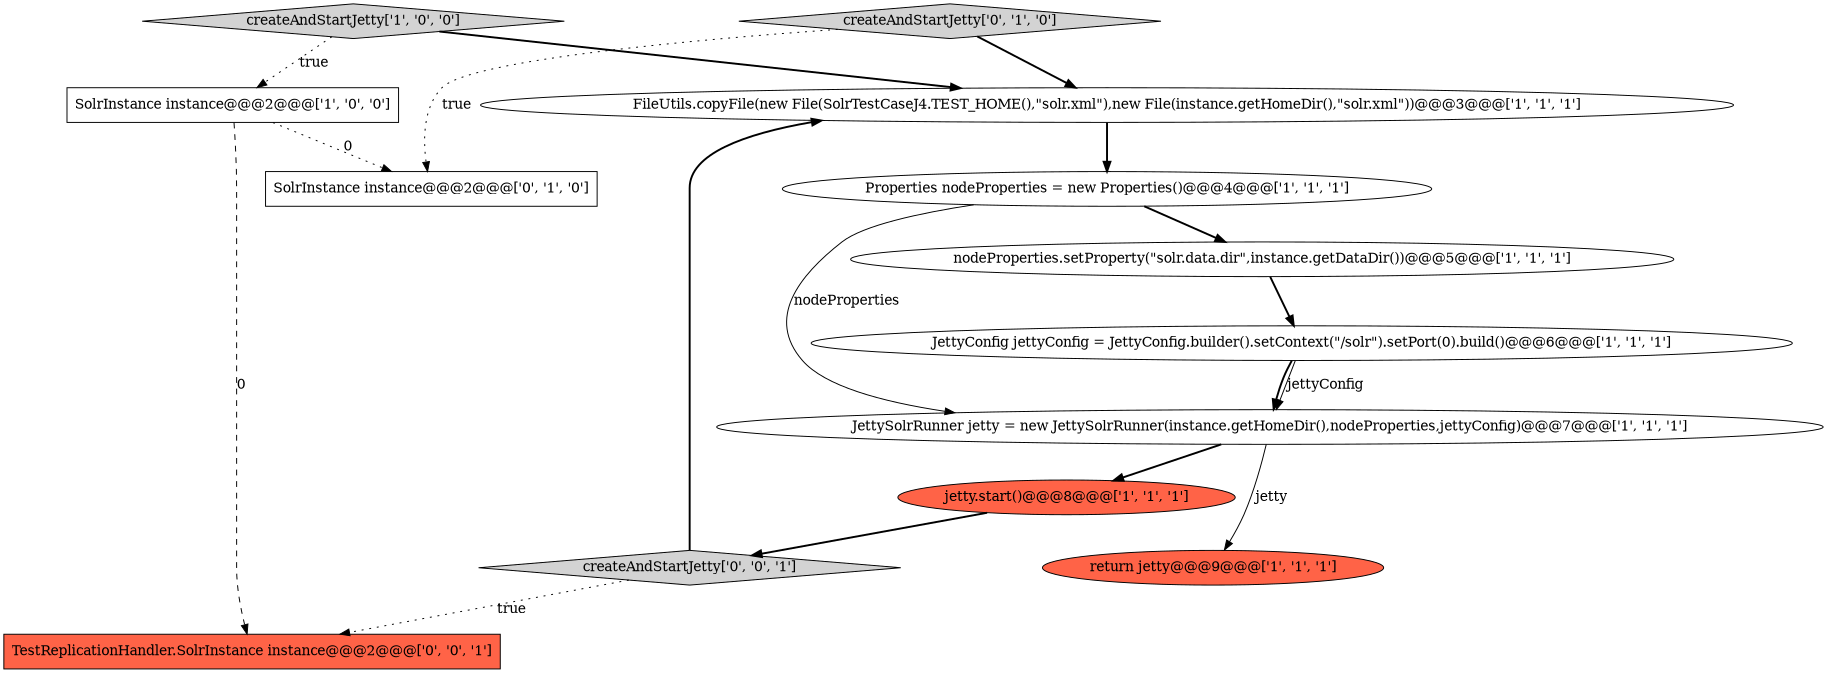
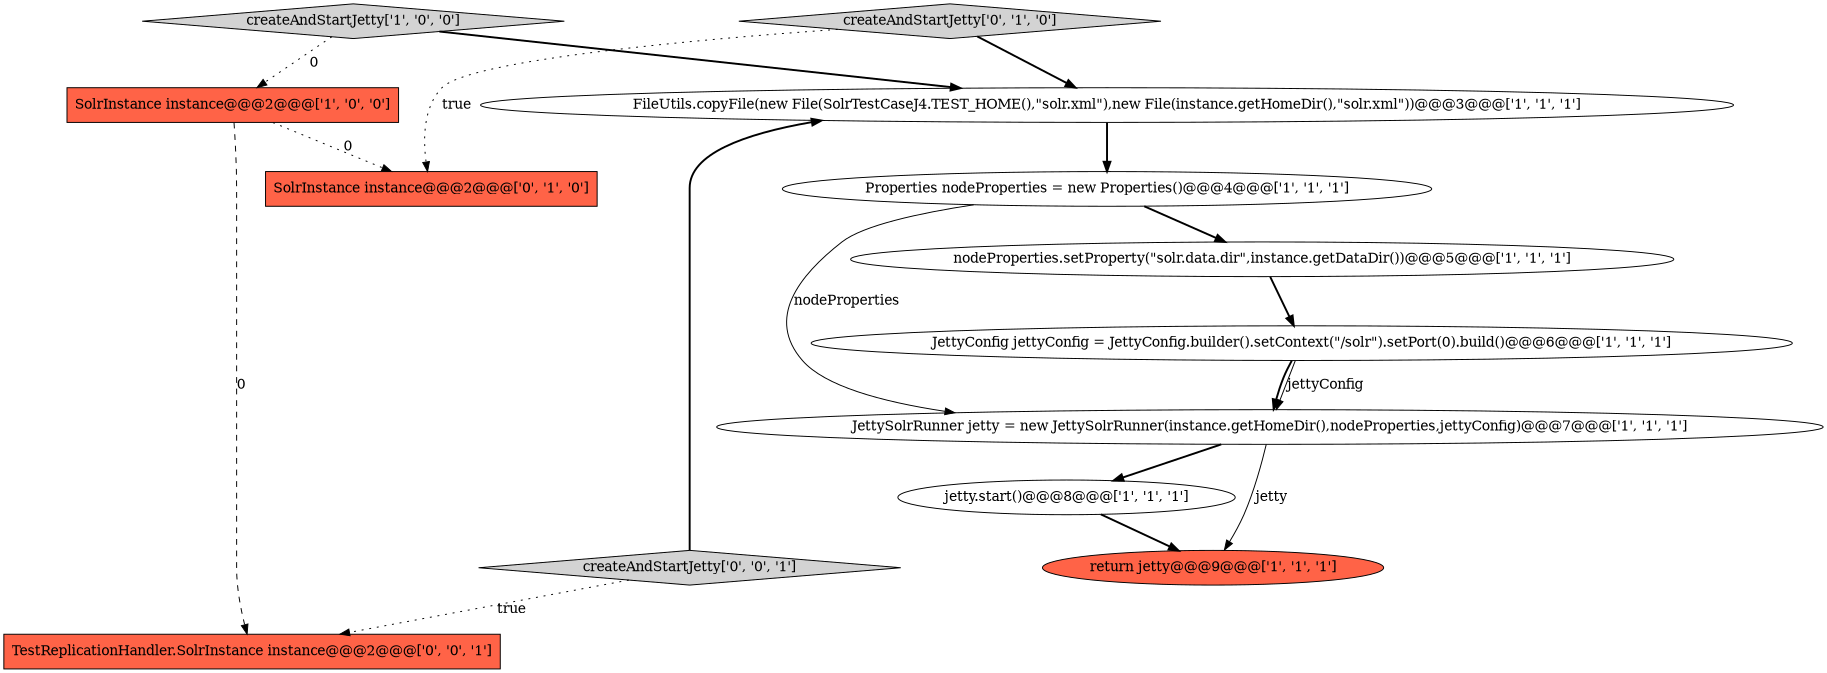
  digraph {
    node [fillcolor=white shape=ellipse style=filled]
    edge [style=bold]
    n1 [fillcolor=tomato label="TestReplicationHandler.SolrInstance instance@@@2@@@['0', '0', '1']" shape=box]
    n2 [fillcolor=lightgray label="createAndStartJetty['0', '1', '0']" shape=diamond]
    n3 [label="FileUtils.copyFile(new File(SolrTestCaseJ4.TEST_HOME(),\"solr.xml\"),new File(instance.getHomeDir(),\"solr.xml\"))@@@3@@@['1', '1', '1']"]
-   n4 [label="SolrInstance instance@@@2@@@['0', '1', '0']" shape=box]
+   n4 [fillcolor=tomato label="SolrInstance instance@@@2@@@['0', '1', '0']" shape=box]
    n5 [label="Properties nodeProperties = new Properties()@@@4@@@['1', '1', '1']"]
-   n6 [label="SolrInstance instance@@@2@@@['1', '0', '0']" shape=box]
+   n6 [fillcolor=tomato label="SolrInstance instance@@@2@@@['1', '0', '0']" shape=box]
    n7 [label="JettySolrRunner jetty = new JettySolrRunner(instance.getHomeDir(),nodeProperties,jettyConfig)@@@7@@@['1', '1', '1']"]
-   n8 [fillcolor=tomato label="jetty.start()@@@8@@@['1', '1', '1']"]
+   n8 [label="jetty.start()@@@8@@@['1', '1', '1']"]
    n9 [fillcolor=tomato label="return jetty@@@9@@@['1', '1', '1']"]
    n10 [label="JettyConfig jettyConfig = JettyConfig.builder().setContext(\"/solr\").setPort(0).build()@@@6@@@['1', '1', '1']"]
    n11 [fillcolor=lightgray label="createAndStartJetty['0', '0', '1']" shape=diamond]
    n12 [label="nodeProperties.setProperty(\"solr.data.dir\",instance.getDataDir())@@@5@@@['1', '1', '1']"]
    n13 [fillcolor=lightgray label="createAndStartJetty['1', '0', '0']" shape=diamond]
    n2 -> n3
    n2 -> n4 [label=true style=dotted]
    n3 -> n5
    n5 -> n7 [label=nodeProperties style=solid]
    n5 -> n12
    n6 -> n1 [label=0 style=dashed]
    n6 -> n4 [label=0 style=dotted]
    n7 -> n8
    n7 -> n9 [label=jetty style=solid]
-   n8 -> n11
+   n8 -> n9
    n10 -> n7
    n10 -> n7 [label=jettyConfig style=solid]
    n11 -> n1 [label=true style=dotted]
    n11 -> n3
    n12 -> n10
    n13 -> n3
-   n13 -> n6 [label=true style=dotted]
+   n13 -> n6 [label=0 style=dotted]
  }
